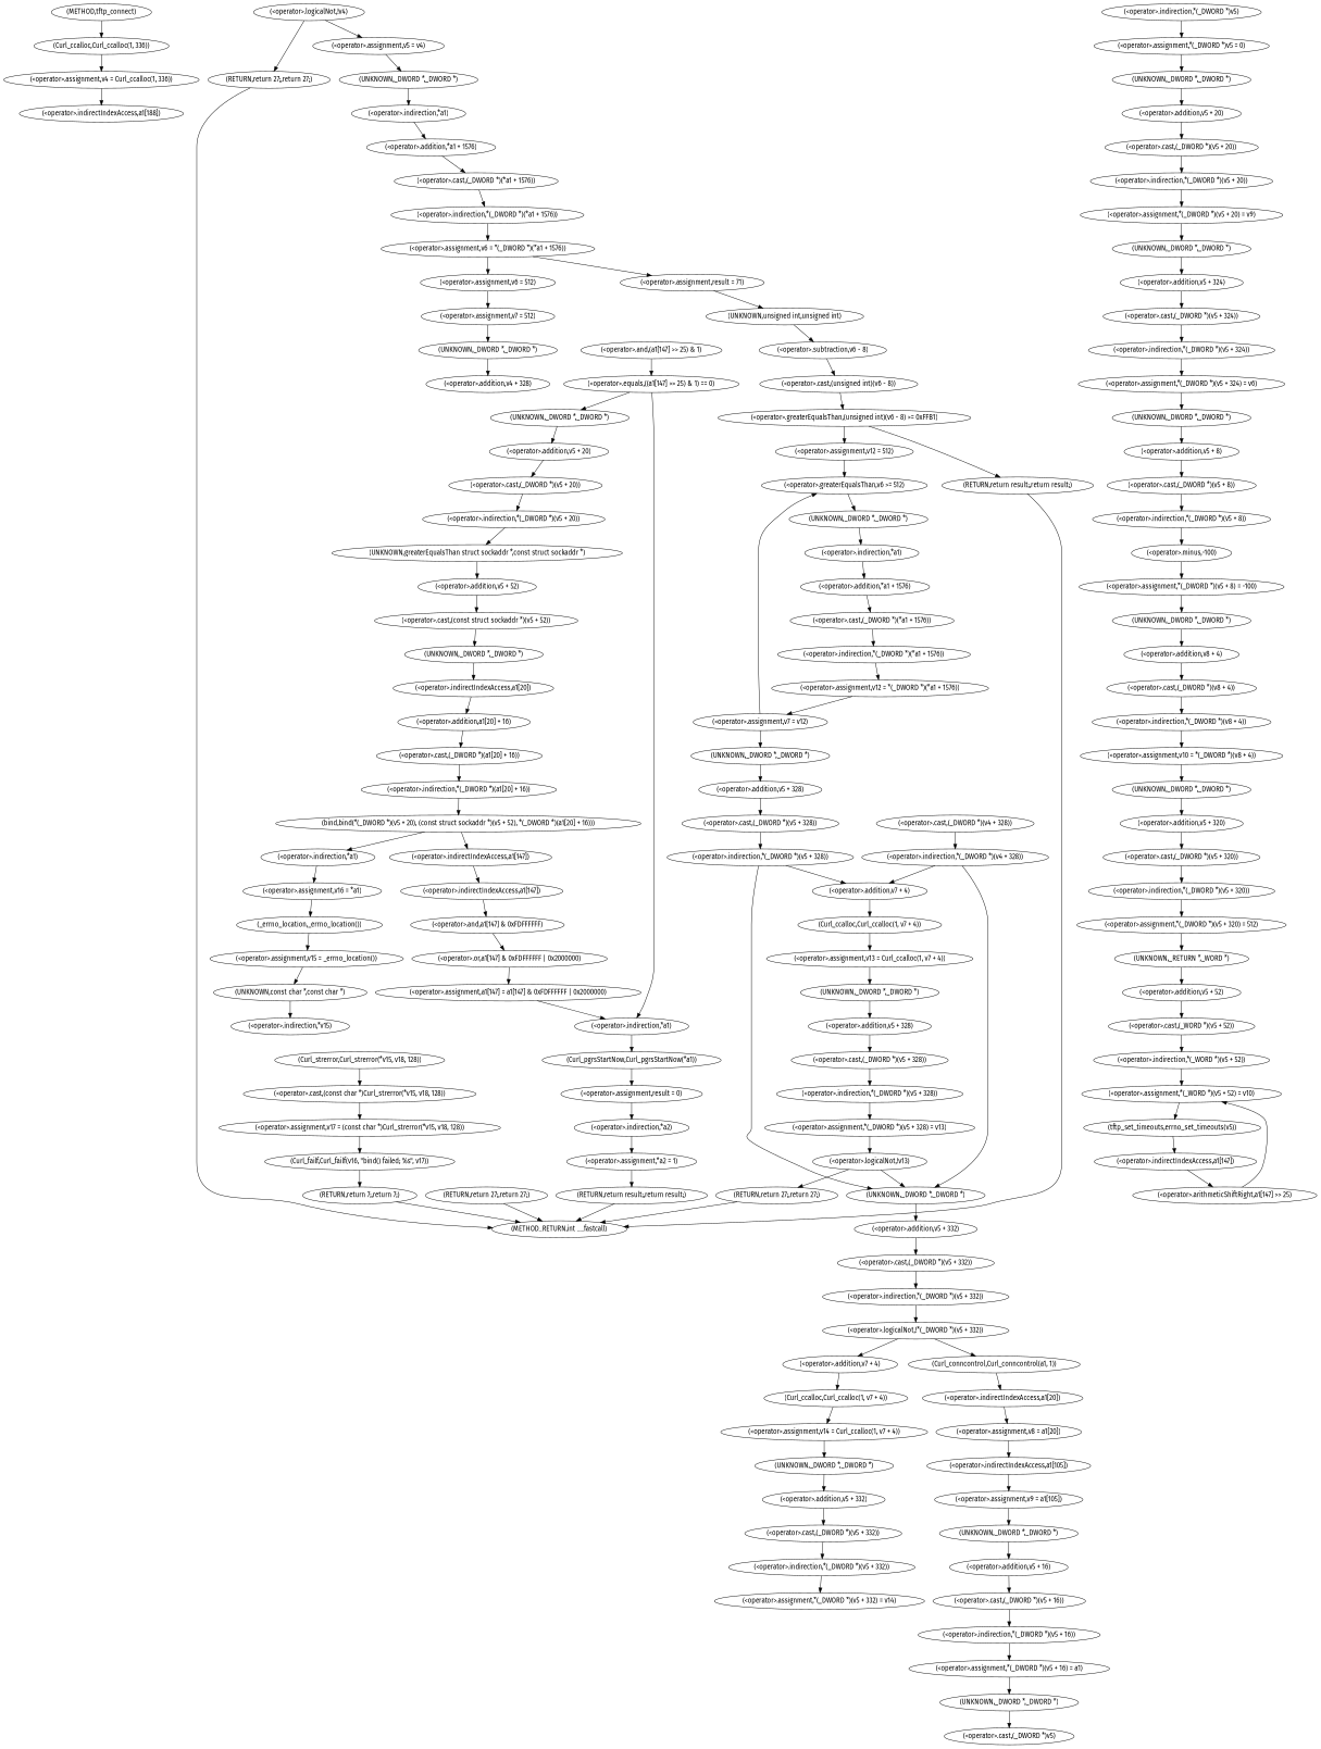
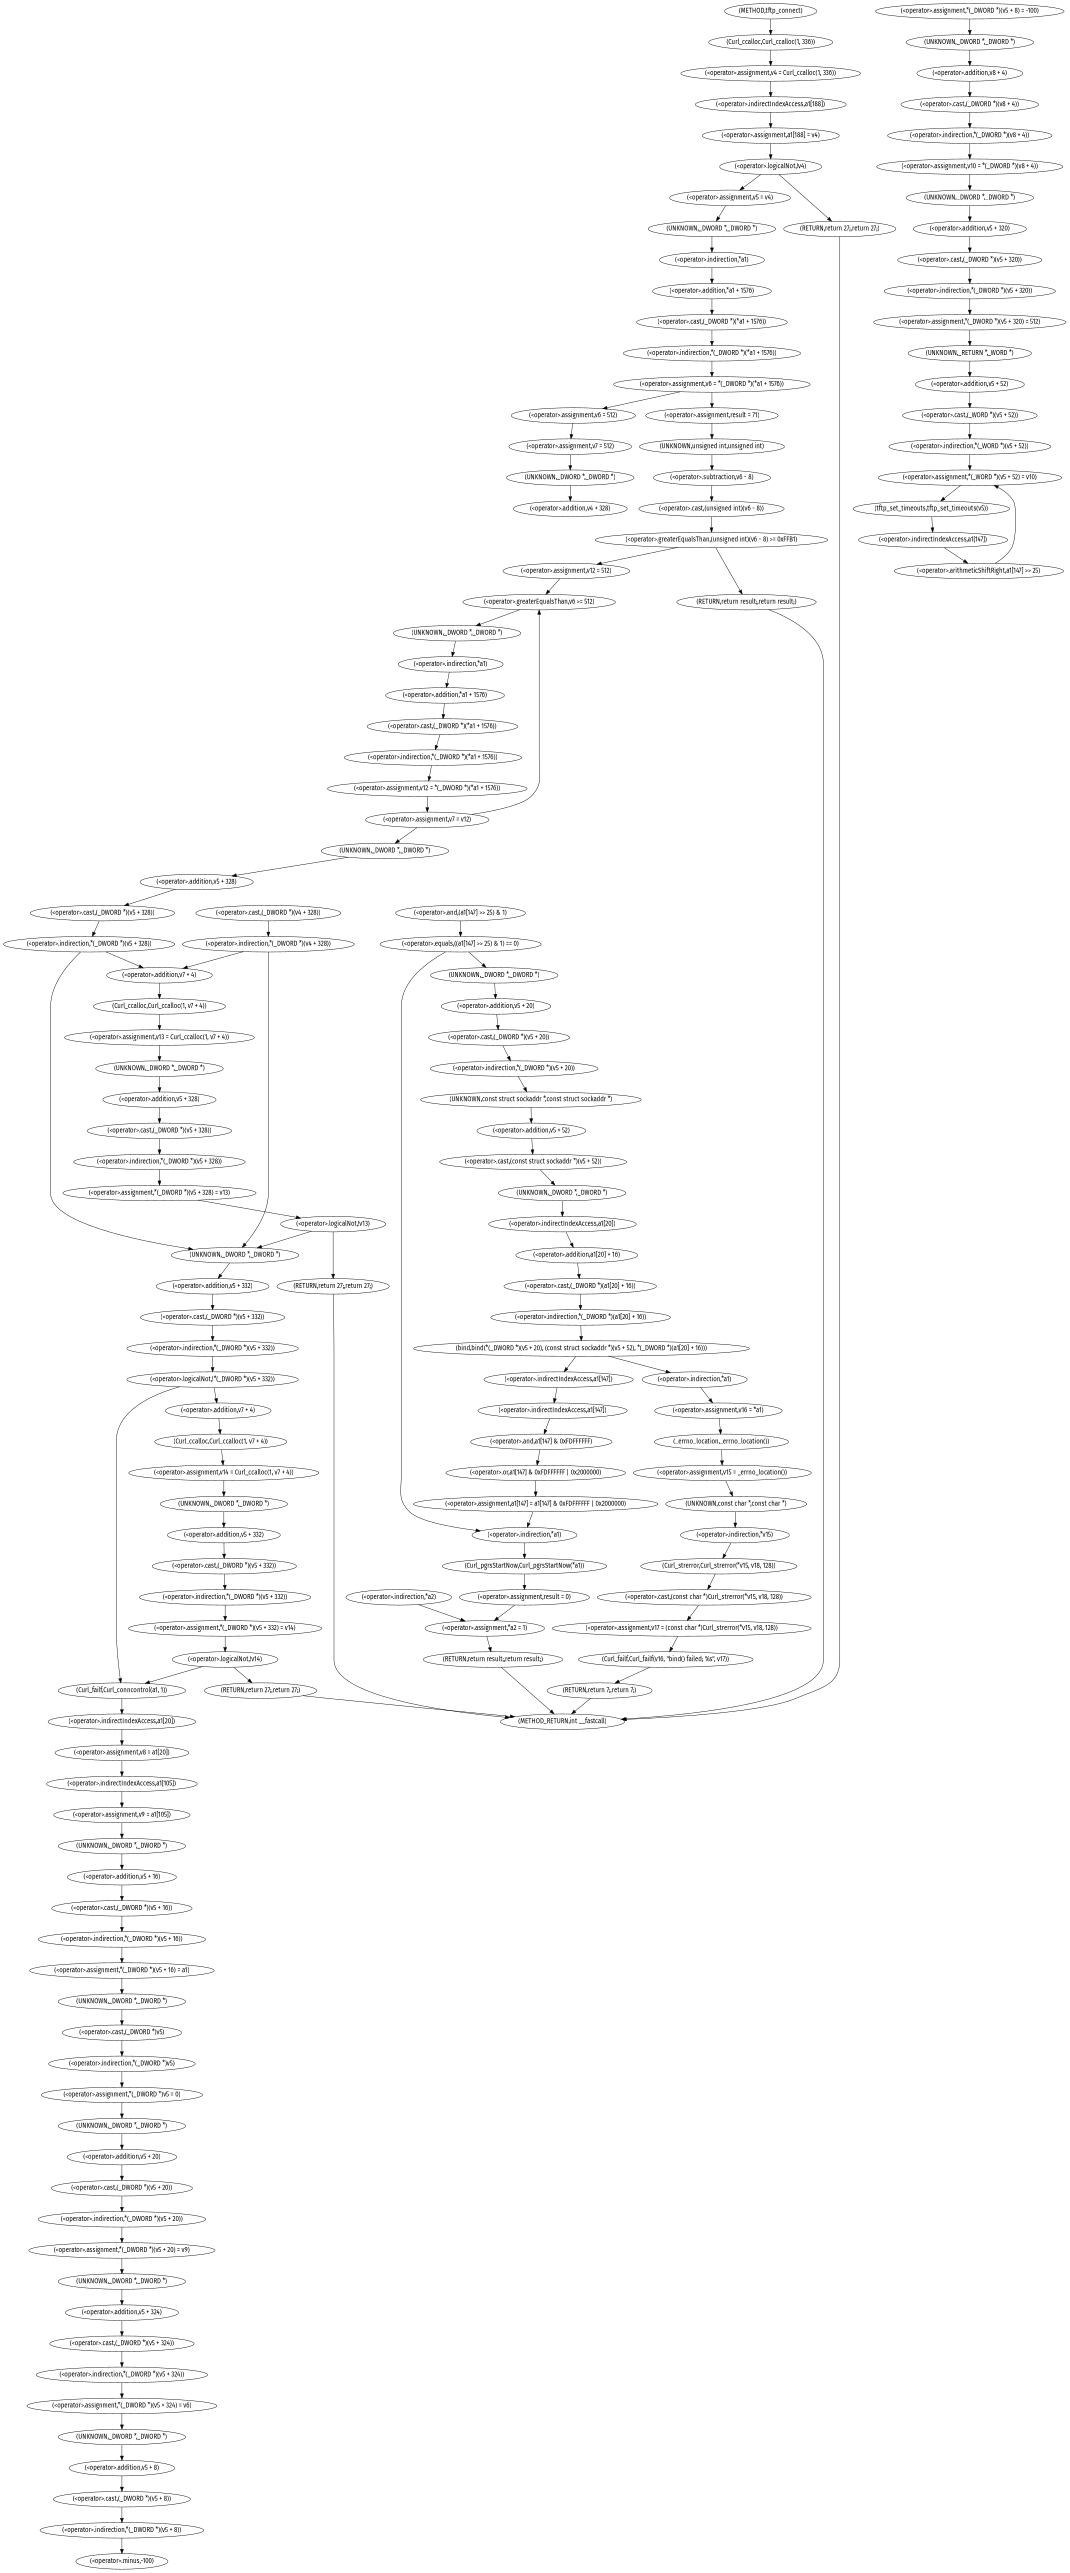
  digraph {
    fontname="Fira Sans"
    node [fontname="Fira Sans"]
    edge [fontname="Fira Sans"]
    n1 [label="(<operator>.assignment,v4 = Curl_ccalloc(1, 336))"]
    n2 [label="(<operator>.indirectIndexAccess,a1[188])"]
+   n3 [label="(<operator>.assignment,a1[188] = v4)"]
    n4 [label="(Curl_ccalloc,Curl_ccalloc(1, 336))"]
    n5 [label="(<operator>.logicalNot,!v4)"]
    n6 [label="(RETURN,return 27;,return 27;)"]
    n7 [label="(<operator>.assignment,v5 = v4)"]
    n8 [label="(METHOD_RETURN,int __fastcall)"]
    n9 [label="(UNKNOWN,_DWORD *,_DWORD *)"]
    n10 [label="(<operator>.indirection,*a1)"]
    n11 [label="(<operator>.assignment,v6 = *(_DWORD *)(*a1 + 1576))"]
    n12 [label="(<operator>.assignment,result = 71)"]
    n13 [label="(<operator>.assignment,v6 = 512)"]
    n14 [label="(UNKNOWN,unsigned int,unsigned int)"]
    n15 [label="(<operator>.assignment,v7 = 512)"]
    n16 [label="(<operator>.indirection,*(_DWORD *)(*a1 + 1576))"]
    n17 [label="(<operator>.cast,(_DWORD *)(*a1 + 1576))"]
    n18 [label="(<operator>.addition,*a1 + 1576)"]
    n19 [label="(<operator>.subtraction,v6 - 8)"]
    n20 [label="(<operator>.greaterEqualsThan,(unsigned int)(v6 - 8) >= 0xFFB1)"]
    n21 [label="(RETURN,return result;,return result;)"]
    n22 [label="(<operator>.assignment,v12 = 512)"]
    n23 [label="(<operator>.greaterEqualsThan,v6 >= 512)"]
    n24 [label="(<operator>.cast,(unsigned int)(v6 - 8))"]
    n25 [label="(UNKNOWN,_DWORD *,_DWORD *)"]
    n26 [label="(<operator>.indirection,*a1)"]
    n27 [label="(<operator>.assignment,v7 = v12)"]
    n28 [label="(UNKNOWN,_DWORD *,_DWORD *)"]
    n29 [label="(<operator>.assignment,v12 = *(_DWORD *)(*a1 + 1576))"]
    n30 [label="(<operator>.indirection,*(_DWORD *)(*a1 + 1576))"]
    n31 [label="(<operator>.cast,(_DWORD *)(*a1 + 1576))"]
    n32 [label="(<operator>.addition,*a1 + 1576)"]
    n33 [label="(<operator>.addition,v5 + 328)"]
    n34 [label="(<operator>.indirection,*(_DWORD *)(v5 + 328))"]
    n35 [label="(<operator>.addition,v7 + 4)"]
    n36 [label="(UNKNOWN,_DWORD *,_DWORD *)"]
    n37 [label="(Curl_ccalloc,Curl_ccalloc(1, v7 + 4))"]
    n38 [label="(<operator>.addition,v5 + 332)"]
    n39 [label="(<operator>.cast,(_DWORD *)(v5 + 328))"]
    n40 [label="(UNKNOWN,_DWORD *,_DWORD *)"]
    n41 [label="(<operator>.addition,v4 + 328)"]
    n42 [label="(<operator>.indirection,*(_DWORD *)(v4 + 328))"]
    n43 [label="(<operator>.cast,(_DWORD *)(v4 + 328))"]
    n44 [label="(<operator>.assignment,v13 = Curl_ccalloc(1, v7 + 4))"]
    n45 [label="(UNKNOWN,_DWORD *,_DWORD *)"]
    n46 [label="(<operator>.addition,v5 + 328)"]
    n47 [label="(<operator>.assignment,*(_DWORD *)(v5 + 328) = v13)"]
    n48 [label="(<operator>.logicalNot,!v13)"]
    n49 [label="(RETURN,return 27;,return 27;)"]
    n50 [label="(<operator>.indirection,*(_DWORD *)(v5 + 328))"]
    n51 [label="(<operator>.cast,(_DWORD *)(v5 + 328))"]
    n52 [label="(<operator>.logicalNot,!*(_DWORD *)(v5 + 332))"]
    n53 [label="(<operator>.addition,v7 + 4)"]
-   n54 [label="(Curl_conncontrol,Curl_conncontrol(a1, 1))"]
+   n54 [label="(Curl_failf,Curl_conncontrol(a1, 1))"]
    n55 [label="(Curl_ccalloc,Curl_ccalloc(1, v7 + 4))"]
    n56 [label="(<operator>.indirectIndexAccess,a1[20])"]
    n57 [label="(<operator>.indirection,*(_DWORD *)(v5 + 332))"]
    n58 [label="(<operator>.cast,(_DWORD *)(v5 + 332))"]
    n59 [label="(<operator>.assignment,v14 = Curl_ccalloc(1, v7 + 4))"]
    n60 [label="(UNKNOWN,_DWORD *,_DWORD *)"]
    n61 [label="(<operator>.addition,v5 + 332)"]
    n62 [label="(<operator>.assignment,*(_DWORD *)(v5 + 332) = v14)"]
+   n63 [label="(<operator>.logicalNot,!v14)"]
    n64 [label="(RETURN,return 27;,return 27;)"]
    n65 [label="(<operator>.indirection,*(_DWORD *)(v5 + 332))"]
    n66 [label="(<operator>.cast,(_DWORD *)(v5 + 332))"]
    n67 [label="(<operator>.assignment,v8 = a1[20])"]
    n68 [label="(<operator>.indirectIndexAccess,a1[105])"]
    n69 [label="(<operator>.assignment,v9 = a1[105])"]
    n70 [label="(UNKNOWN,_DWORD *,_DWORD *)"]
    n71 [label="(<operator>.addition,v5 + 16)"]
    n72 [label="(<operator>.assignment,*(_DWORD *)(v5 + 16) = a1)"]
    n73 [label="(UNKNOWN,_DWORD *,_DWORD *)"]
    n74 [label="(<operator>.cast,(_DWORD *)v5)"]
    n75 [label="(<operator>.indirection,*(_DWORD *)(v5 + 16))"]
    n76 [label="(<operator>.cast,(_DWORD *)(v5 + 16))"]
    n77 [label="(<operator>.assignment,*(_DWORD *)v5 = 0)"]
    n78 [label="(UNKNOWN,_DWORD *,_DWORD *)"]
    n79 [label="(<operator>.addition,v5 + 20)"]
    n80 [label="(<operator>.indirection,*(_DWORD *)v5)"]
    n81 [label="(<operator>.assignment,*(_DWORD *)(v5 + 20) = v9)"]
    n82 [label="(UNKNOWN,_DWORD *,_DWORD *)"]
    n83 [label="(<operator>.addition,v5 + 324)"]
    n84 [label="(<operator>.indirection,*(_DWORD *)(v5 + 20))"]
    n85 [label="(<operator>.cast,(_DWORD *)(v5 + 20))"]
    n86 [label="(<operator>.assignment,*(_DWORD *)(v5 + 324) = v6)"]
    n87 [label="(UNKNOWN,_DWORD *,_DWORD *)"]
    n88 [label="(<operator>.addition,v5 + 8)"]
    n89 [label="(<operator>.indirection,*(_DWORD *)(v5 + 324))"]
    n90 [label="(<operator>.cast,(_DWORD *)(v5 + 324))"]
    n91 [label="(<operator>.assignment,*(_DWORD *)(v5 + 8) = -100)"]
    n92 [label="(UNKNOWN,_DWORD *,_DWORD *)"]
    n93 [label="(<operator>.addition,v8 + 4)"]
    n94 [label="(<operator>.indirection,*(_DWORD *)(v5 + 8))"]
    n95 [label="(<operator>.minus,-100)"]
    n96 [label="(<operator>.cast,(_DWORD *)(v5 + 8))"]
    n97 [label="(<operator>.assignment,v10 = *(_DWORD *)(v8 + 4))"]
    n98 [label="(UNKNOWN,_DWORD *,_DWORD *)"]
    n99 [label="(<operator>.addition,v5 + 320)"]
    n100 [label="(<operator>.indirection,*(_DWORD *)(v8 + 4))"]
    n101 [label="(<operator>.cast,(_DWORD *)(v8 + 4))"]
    n102 [label="(<operator>.assignment,*(_DWORD *)(v5 + 320) = 512)"]
    n103 [label="(UNKNOWN,_RETURN *,_WORD *)"]
    n104 [label="(<operator>.addition,v5 + 52)"]
    n105 [label="(<operator>.indirection,*(_DWORD *)(v5 + 320))"]
    n106 [label="(<operator>.cast,(_DWORD *)(v5 + 320))"]
    n107 [label="(<operator>.assignment,*(_WORD *)(v5 + 52) = v10)"]
-   n108 [label="(tftp_set_timeouts,errno_set_timeouts(v5))"]
+   n108 [label="(tftp_set_timeouts,tftp_set_timeouts(v5))"]
    n109 [label="(<operator>.indirectIndexAccess,a1[147])"]
    n110 [label="(<operator>.indirection,*(_WORD *)(v5 + 52))"]
    n111 [label="(<operator>.cast,(_WORD *)(v5 + 52))"]
    n112 [label="(<operator>.arithmeticShiftRight,a1[147] >> 25)"]
    n113 [label="(<operator>.equals,((a1[147] >> 25) & 1) == 0)"]
    n114 [label="(UNKNOWN,_DWORD *,_DWORD *)"]
    n115 [label="(<operator>.indirection,*a1)"]
    n116 [label="(<operator>.addition,v5 + 20)"]
    n117 [label="(Curl_pgrsStartNow,Curl_pgrsStartNow(*a1))"]
    n118 [label="(<operator>.and,(a1[147] >> 25) & 1)"]
    n119 [label="(bind,bind(*(_DWORD *)(v5 + 20), (const struct sockaddr *)(v5 + 52), *(_DWORD *)(a1[20] + 16)))"]
    n120 [label="(<operator>.indirection,*a1)"]
    n121 [label="(<operator>.indirectIndexAccess,a1[147])"]
    n122 [label="(<operator>.assignment,v16 = *a1)"]
    n123 [label="(<operator>.indirectIndexAccess,a1[147])"]
    n124 [label="(<operator>.indirection,*(_DWORD *)(v5 + 20))"]
-   n125 [label="(UNKNOWN,greaterEqualsThan struct sockaddr *,const struct sockaddr *)"]
+   n125 [label="(UNKNOWN,const struct sockaddr *,const struct sockaddr *)"]
    n126 [label="(<operator>.addition,v5 + 52)"]
    n127 [label="(<operator>.cast,(_DWORD *)(v5 + 20))"]
    n128 [label="(<operator>.cast,(const struct sockaddr *)(v5 + 52))"]
    n129 [label="(UNKNOWN,_DWORD *,_DWORD *)"]
    n130 [label="(<operator>.indirectIndexAccess,a1[20])"]
    n131 [label="(<operator>.indirection,*(_DWORD *)(a1[20] + 16))"]
    n132 [label="(<operator>.cast,(_DWORD *)(a1[20] + 16))"]
    n133 [label="(<operator>.addition,a1[20] + 16)"]
    n134 [label="(_errno_location,_errno_location())"]
    n135 [label="(<operator>.assignment,v15 = _errno_location())"]
    n136 [label="(UNKNOWN,const char *,const char *)"]
    n137 [label="(<operator>.indirection,*v15)"]
    n138 [label="(<operator>.assignment,v17 = (const char *)Curl_strerror(*v15, v18, 128))"]
    n139 [label="(Curl_failf,Curl_failf(v16, \"bind() failed; %s\", v17))"]
    n140 [label="(RETURN,return 7;,return 7;)"]
    n141 [label="(<operator>.cast,(const char *)Curl_strerror(*v15, v18, 128))"]
    n142 [label="(Curl_strerror,Curl_strerror(*v15, v18, 128))"]
    n143 [label="(<operator>.assignment,a1[147] = a1[147] & 0xFDFFFFFF | 0x2000000)"]
    n144 [label="(<operator>.and,a1[147] & 0xFDFFFFFF)"]
    n145 [label="(<operator>.or,a1[147] & 0xFDFFFFFF | 0x2000000)"]
    n146 [label="(<operator>.assignment,result = 0)"]
    n147 [label="(<operator>.indirection,*a2)"]
    n148 [label="(<operator>.assignment,*a2 = 1)"]
    n149 [label="(RETURN,return result;,return result;)"]
    n150 [label="(METHOD,tftp_connect)"]
    n1 -> n2
+   n2 -> n3
+   n3 -> n5
    n4 -> n1
    n5 -> n6
    n5 -> n7
    n6 -> n8
    n7 -> n9
    n9 -> n10
    n10 -> n18
    n11 -> n12
    n11 -> n13
    n12 -> n14
    n13 -> n15
    n14 -> n19
    n15 -> n40
    n16 -> n11
    n17 -> n16
    n18 -> n17
    n19 -> n24
    n20 -> n21
    n20 -> n22
    n21 -> n8
    n22 -> n23
    n23 -> n25
    n24 -> n20
    n25 -> n26
    n26 -> n32
    n27 -> n23
    n27 -> n28
    n28 -> n33
    n29 -> n27
    n30 -> n29
    n31 -> n30
    n32 -> n31
    n33 -> n39
    n34 -> n35
    n34 -> n36
    n35 -> n37
    n36 -> n38
    n37 -> n44
    n38 -> n58
    n39 -> n34
    n40 -> n41
    n42 -> n35
    n42 -> n36
    n43 -> n42
    n44 -> n45
    n45 -> n46
    n46 -> n51
    n47 -> n48
    n48 -> n36
    n48 -> n49
    n49 -> n8
    n50 -> n47
    n51 -> n50
    n52 -> n53
    n52 -> n54
    n53 -> n55
    n54 -> n56
    n55 -> n59
    n56 -> n67
    n57 -> n52
    n58 -> n57
    n59 -> n60
    n60 -> n61
    n61 -> n66
+   n62 -> n63
+   n63 -> n54
+   n63 -> n64
    n64 -> n8
    n65 -> n62
    n66 -> n65
    n67 -> n68
    n68 -> n69
    n69 -> n70
    n70 -> n71
    n71 -> n76
    n72 -> n73
    n73 -> n74
+   n74 -> n80
    n75 -> n72
    n76 -> n75
    n77 -> n78
    n78 -> n79
    n79 -> n85
    n80 -> n77
    n81 -> n82
    n82 -> n83
    n83 -> n90
    n84 -> n81
    n85 -> n84
    n86 -> n87
    n87 -> n88
    n88 -> n96
    n89 -> n86
    n90 -> n89
    n91 -> n92
    n92 -> n93
    n93 -> n101
    n94 -> n95
-   n95 -> n91
    n96 -> n94
    n97 -> n98
    n98 -> n99
    n99 -> n106
    n100 -> n97
    n101 -> n100
    n102 -> n103
    n103 -> n104
    n104 -> n111
    n105 -> n102
    n106 -> n105
    n107 -> n108
    n108 -> n109
    n109 -> n112
    n110 -> n107
    n111 -> n110
    n112 -> n107
    n113 -> n114
    n113 -> n115
    n114 -> n116
    n115 -> n117
    n116 -> n127
    n117 -> n146
    n118 -> n113
    n119 -> n120
    n119 -> n121
    n120 -> n122
    n121 -> n123
    n122 -> n134
    n123 -> n144
    n124 -> n125
    n125 -> n126
    n126 -> n128
    n127 -> n124
    n128 -> n129
    n129 -> n130
    n130 -> n133
    n131 -> n119
    n132 -> n131
    n133 -> n132
    n134 -> n135
    n135 -> n136
    n136 -> n137
+   n137 -> n142
    n138 -> n139
    n139 -> n140
    n140 -> n8
    n141 -> n138
    n142 -> n141
    n143 -> n115
    n144 -> n145
    n145 -> n143
-   n146 -> n147
+   n146 -> n148
    n147 -> n148
    n148 -> n149
    n149 -> n8
    n150 -> n4
  }
